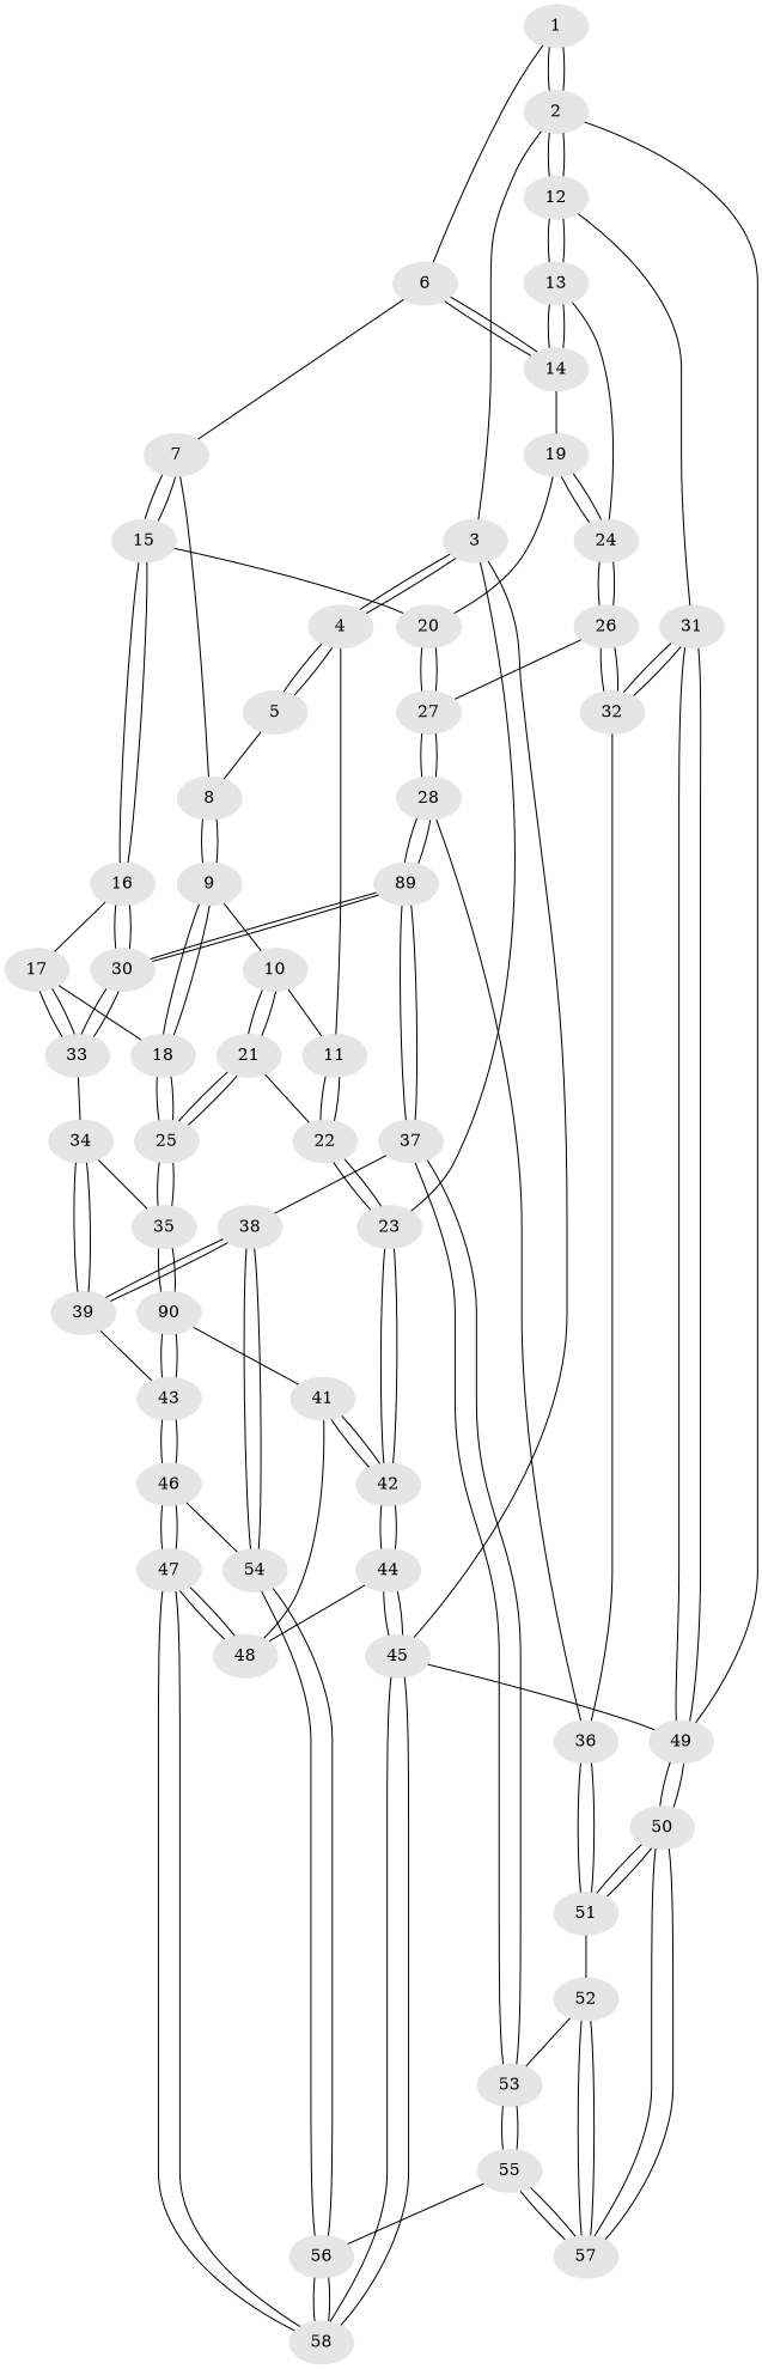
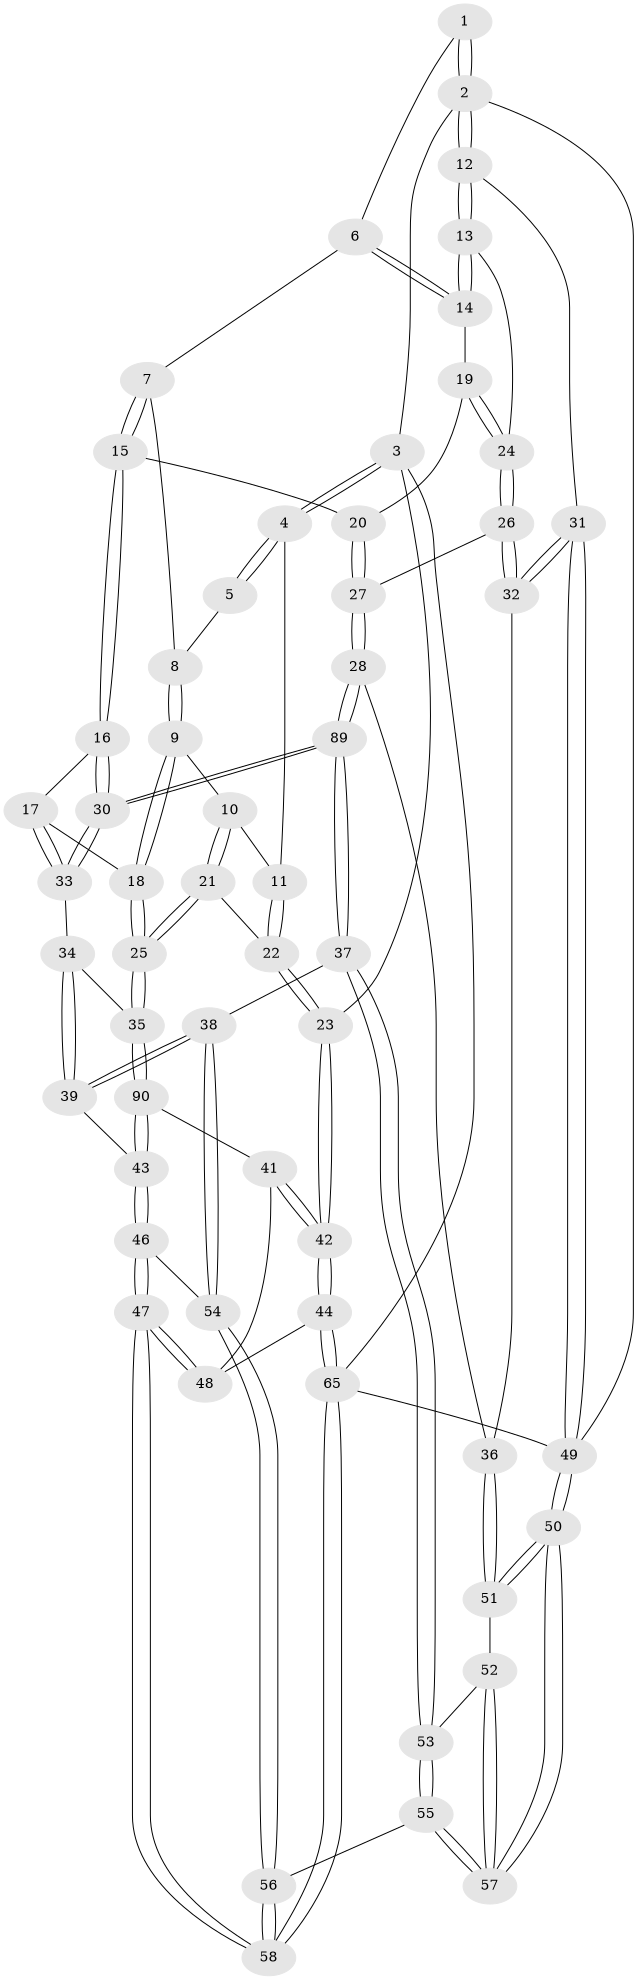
  graph {
    node [color=gray90 style=filled]
    1
    2
    6
    3
    12
    49
    7
    14
    4
    23
-   45
+   45 [label=65]
    13
    31
    50
    5
    11
    42
    58
    8
    22
    9
    15
    19
    16
    20
    10
    18
    21
    25
    24
    32
    26
    17
    30
    27
    33
    34
    35
    28
    44
    n41 [label=90]
    36
    n43 [label=89]
    37
    51
    38
    53
    39
    43
    41
    52
    54
    55
    56
    46
    48
    47
    57
    1 -- 2
    1 -- 2
    1 -- 6
    2 -- 3
    2 -- 12
    2 -- 12
    2 -- 49
    6 -- 7
    6 -- 14
    6 -- 14
    3 -- 4
    3 -- 4
    3 -- 23
    3 -- 45
    12 -- 13
    12 -- 13
    12 -- 31
    49 -- 50
    49 -- 50
    7 -- 8
    7 -- 15
    7 -- 15
    14 -- 19
    4 -- 5
    4 -- 5
    4 -- 11
    23 -- 42
    23 -- 42
    45 -- 49
    45 -- 58
    45 -- 58
    13 -- 14
    13 -- 14
    13 -- 24
    31 -- 49
    31 -- 49
    31 -- 32
    31 -- 32
    50 -- 51
    50 -- 51
    50 -- 57
    50 -- 57
    5 -- 8
    11 -- 22
    11 -- 22
    42 -- 44
    42 -- 44
    8 -- 9
    8 -- 9
    22 -- 23
    22 -- 23
    9 -- 10
    9 -- 18
    9 -- 18
    15 -- 16
    15 -- 16
    15 -- 20
    19 -- 20
    19 -- 24
    19 -- 24
    16 -- 17
    16 -- 30
    16 -- 30
    20 -- 27
    20 -- 27
    10 -- 11
    10 -- 21
    10 -- 21
    18 -- 25
    18 -- 25
    21 -- 22
    21 -- 25
    21 -- 25
    25 -- 35
    25 -- 35
    24 -- 26
    24 -- 26
    32 -- 36
    26 -- 32
    26 -- 32
    26 -- 27
    17 -- 18
    17 -- 33
    17 -- 33
    30 -- 33
    30 -- 33
    27 -- 28
    27 -- 28
    33 -- 34
    34 -- 35
    34 -- 39
    34 -- 39
    35 -- n41
    35 -- n41
    28 -- 36
    28 -- n43
    28 -- n43
    44 -- 45
    44 -- 45
    44 -- 48
    n41 -- 43
    n41 -- 43
    n41 -- 41
    36 -- 51
    36 -- 51
    n43 -- 30
    n43 -- 30
    n43 -- 37
    n43 -- 37
    37 -- 38
    37 -- 53
    37 -- 53
    51 -- 52
    38 -- 39
    38 -- 39
    38 -- 54
    38 -- 54
    53 -- 55
    53 -- 55
    39 -- 43
    43 -- 46
    43 -- 46
    41 -- 42
    41 -- 42
    41 -- 48
    52 -- 53
    52 -- 57
    52 -- 57
    54 -- 56
    54 -- 56
    55 -- 56
    55 -- 57
    55 -- 57
    56 -- 58
    56 -- 58
    46 -- 54
    46 -- 47
    46 -- 47
    47 -- 58
    47 -- 58
    47 -- 48
    47 -- 48
  }
